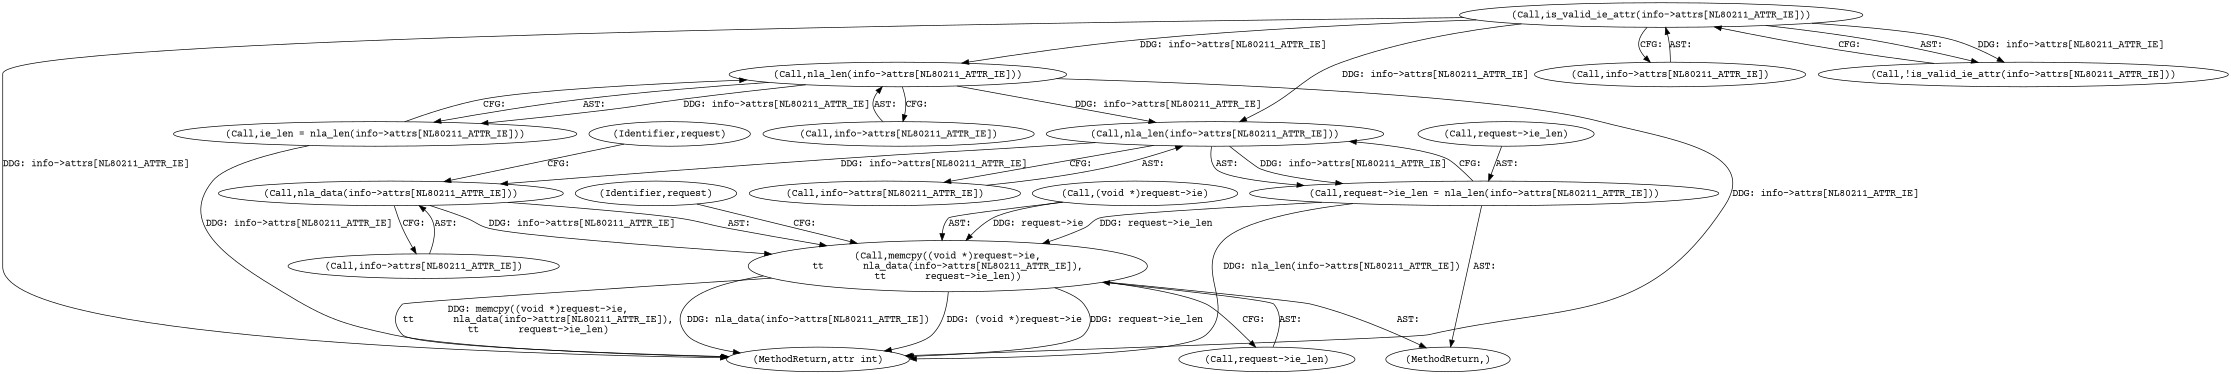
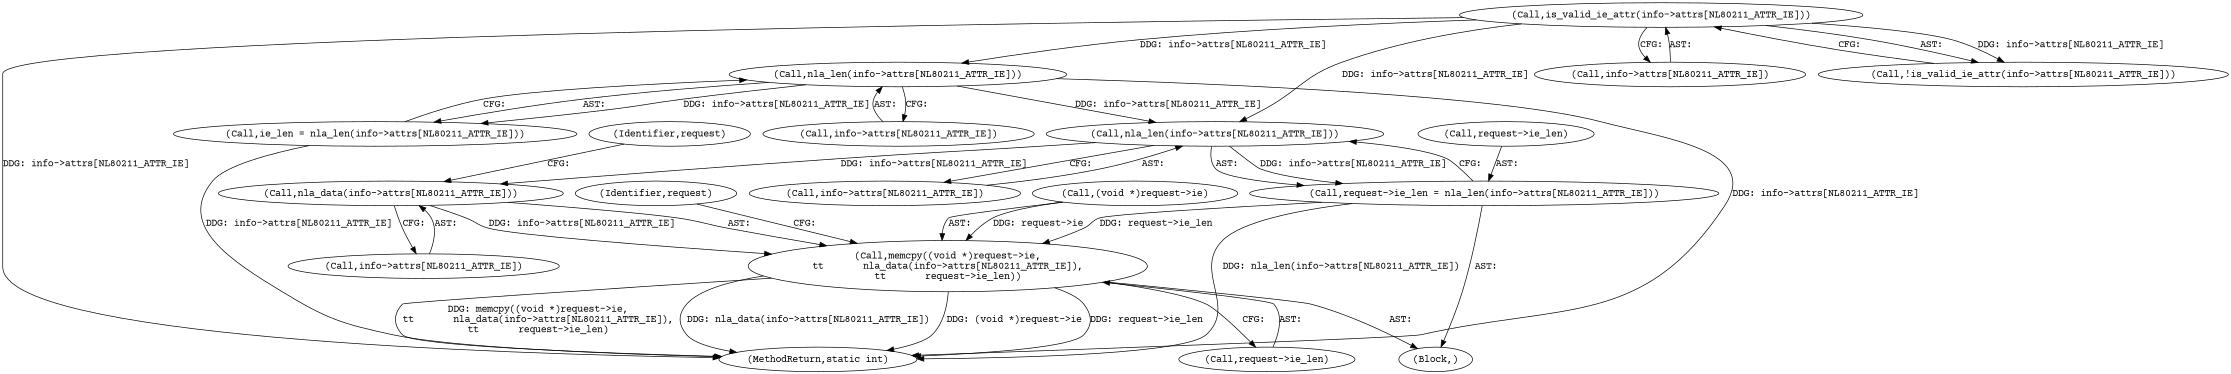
  digraph {
    fontname="Courier Prime"
    node [fontname="Courier Prime"]
    edge [fontname="Courier Prime"]
    n1 [label="(Call,nla_len(info->attrs[NL80211_ATTR_IE]))"]
    n2 [label="(Call,request->ie_len = nla_len(info->attrs[NL80211_ATTR_IE]))"]
    n3 [label="(Call,nla_data(info->attrs[NL80211_ATTR_IE]))"]
    n4 [label="(Call,info->attrs[NL80211_ATTR_IE])"]
-   n5 [label="(MethodReturn,attr int)"]
+   n5 [label="(MethodReturn,static int)"]
    n6 [label="(Call,memcpy((void *)request->ie,\n\t\t       nla_data(info->attrs[NL80211_ATTR_IE]),\n\t\t       request->ie_len))"]
-   n7 [label="(MethodReturn,)"]
+   n7 [label="(Block,)"]
    n8 [label="(Call,info->attrs[NL80211_ATTR_IE])"]
    n9 [label="(Call,is_valid_ie_attr(info->attrs[NL80211_ATTR_IE]))"]
    n10 [label="(Call,nla_len(info->attrs[NL80211_ATTR_IE]))"]
    n11 [label="(Call,info->attrs[NL80211_ATTR_IE])"]
    n12 [label="(Call,!is_valid_ie_attr(info->attrs[NL80211_ATTR_IE]))"]
    n13 [label="(Call,info->attrs[NL80211_ATTR_IE])"]
    n14 [label="(Call,ie_len = nla_len(info->attrs[NL80211_ATTR_IE]))"]
    n15 [label="(Call,request->ie_len)"]
    n16 [label="(Call,request->ie_len)"]
    n17 [label="(Call,(void *)request->ie)"]
    n18 [label="(Identifier,request)"]
    n19 [label="(Identifier,request)"]
    n1 -> n2 [label="AST: "]
    n1 -> n2 [label="DDG: info->attrs[NL80211_ATTR_IE]"]
    n1 -> n3 [label="DDG: info->attrs[NL80211_ATTR_IE]"]
    n1 -> n4 [label="CFG: "]
    n2 -> n1 [label="CFG: "]
    n2 -> n5 [label="DDG: nla_len(info->attrs[NL80211_ATTR_IE])"]
    n2 -> n6 [label="DDG: request->ie_len"]
    n2 -> n7 [label="AST: "]
    n3 -> n6 [label="AST: "]
    n3 -> n6 [label="DDG: info->attrs[NL80211_ATTR_IE]"]
    n3 -> n8 [label="CFG: "]
    n4 -> n1 [label="AST: "]
    n6 -> n5 [label="DDG: (void *)request->ie"]
    n6 -> n5 [label="DDG: request->ie_len"]
    n6 -> n5 [label="DDG: memcpy((void *)request->ie,\n\t\t       nla_data(info->attrs[NL80211_ATTR_IE]),\n\t\t       request->ie_len)"]
    n6 -> n5 [label="DDG: nla_data(info->attrs[NL80211_ATTR_IE])"]
    n6 -> n7 [label="AST: "]
    n6 -> n15 [label="CFG: "]
    n8 -> n3 [label="AST: "]
    n9 -> n1 [label="DDG: info->attrs[NL80211_ATTR_IE]"]
    n9 -> n5 [label="DDG: info->attrs[NL80211_ATTR_IE]"]
    n9 -> n10 [label="DDG: info->attrs[NL80211_ATTR_IE]"]
    n9 -> n11 [label="CFG: "]
    n9 -> n12 [label="AST: "]
    n9 -> n12 [label="DDG: info->attrs[NL80211_ATTR_IE]"]
    n10 -> n1 [label="DDG: info->attrs[NL80211_ATTR_IE]"]
    n10 -> n5 [label="DDG: info->attrs[NL80211_ATTR_IE]"]
    n10 -> n13 [label="CFG: "]
    n10 -> n14 [label="AST: "]
    n10 -> n14 [label="DDG: info->attrs[NL80211_ATTR_IE]"]
    n11 -> n9 [label="AST: "]
    n12 -> n9 [label="CFG: "]
    n13 -> n10 [label="AST: "]
    n14 -> n5 [label="DDG: info->attrs[NL80211_ATTR_IE]"]
    n14 -> n10 [label="CFG: "]
    n15 -> n6 [label="AST: "]
    n16 -> n2 [label="AST: "]
    n17 -> n6 [label="AST: "]
    n17 -> n6 [label="DDG: request->ie"]
    n18 -> n6 [label="CFG: "]
    n19 -> n3 [label="CFG: "]
  }
